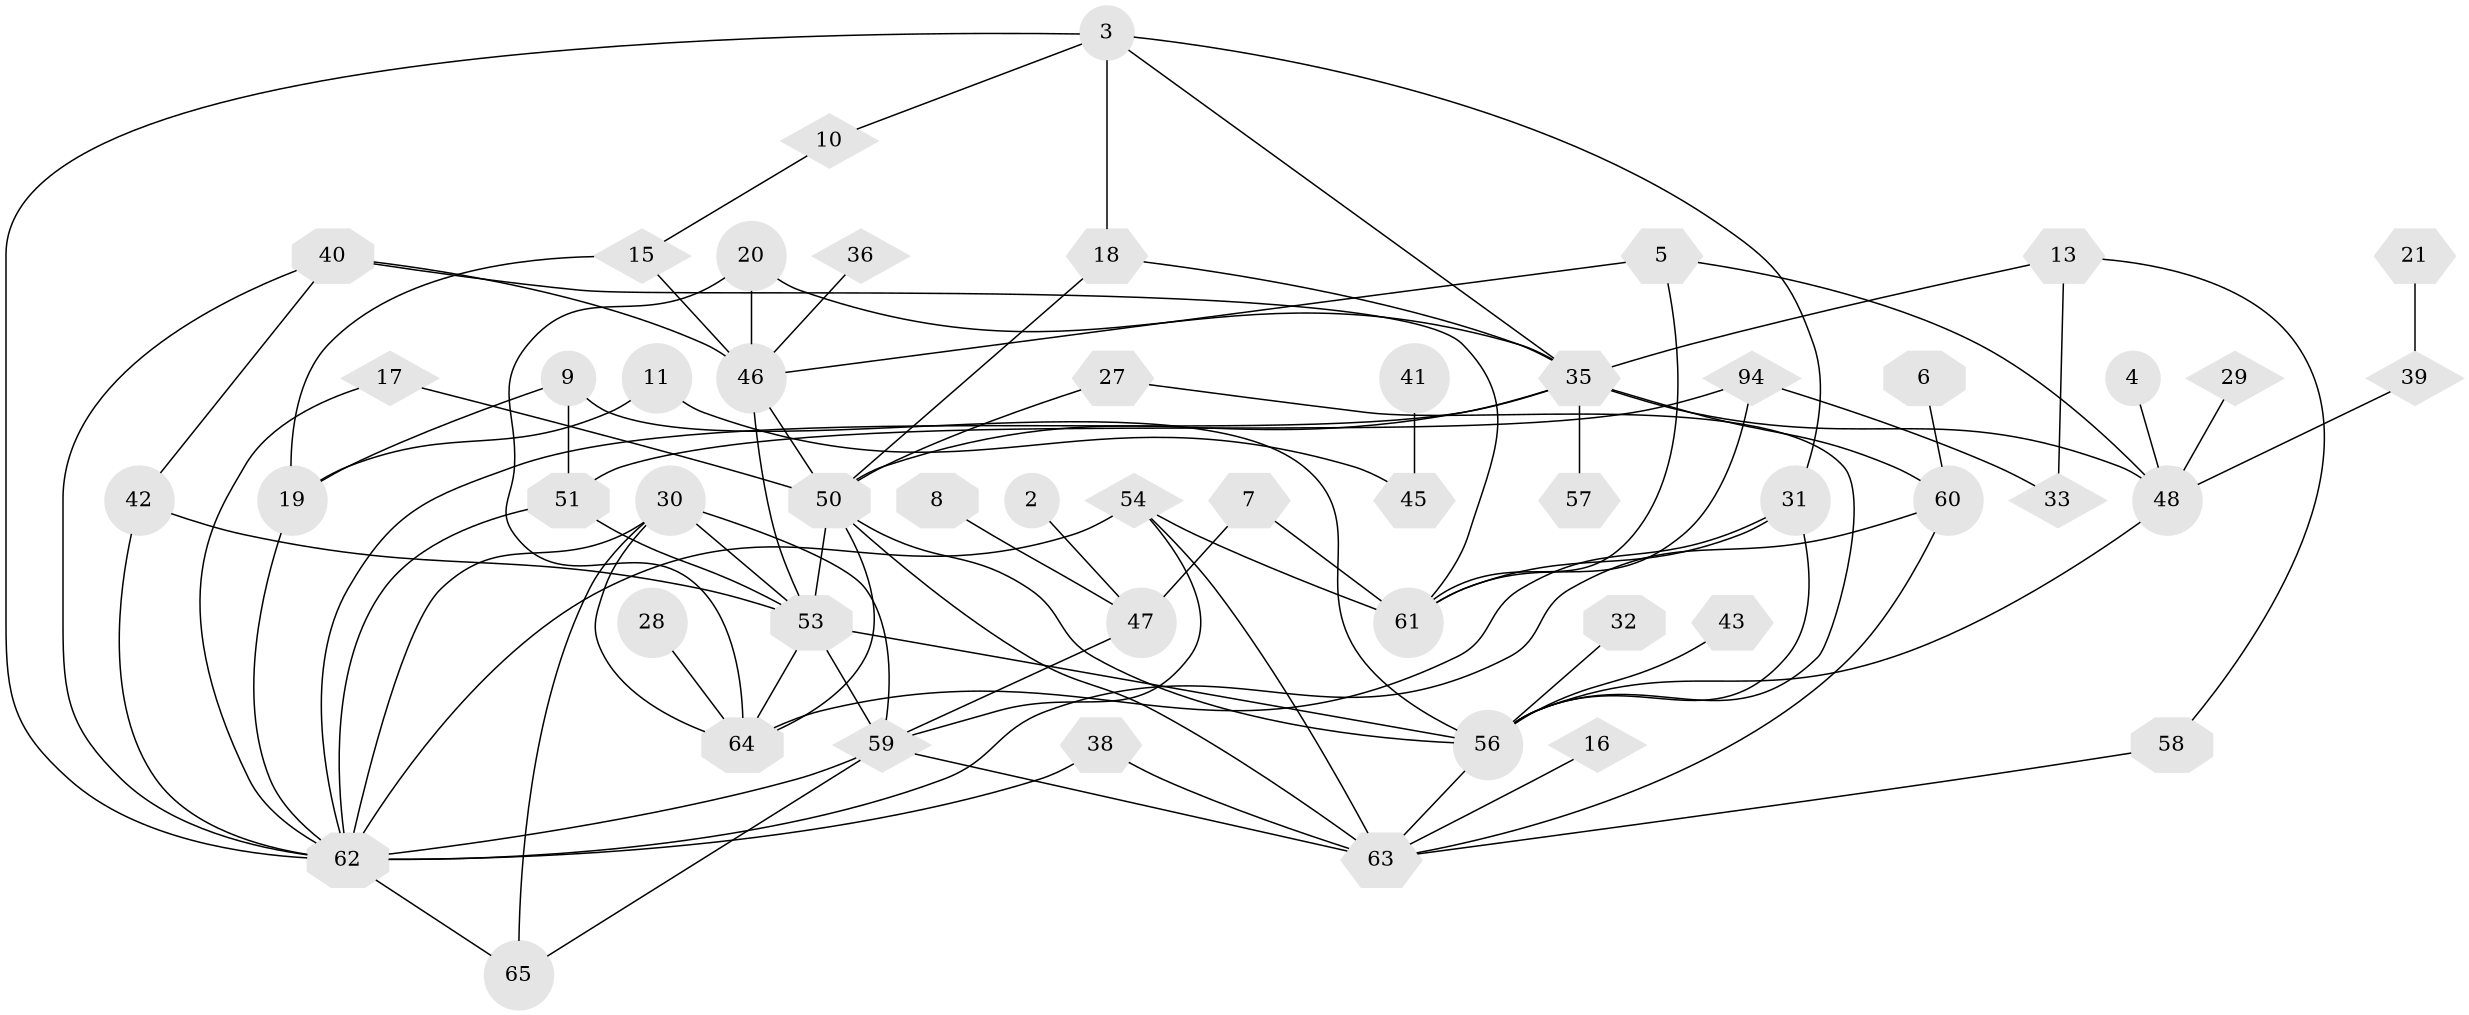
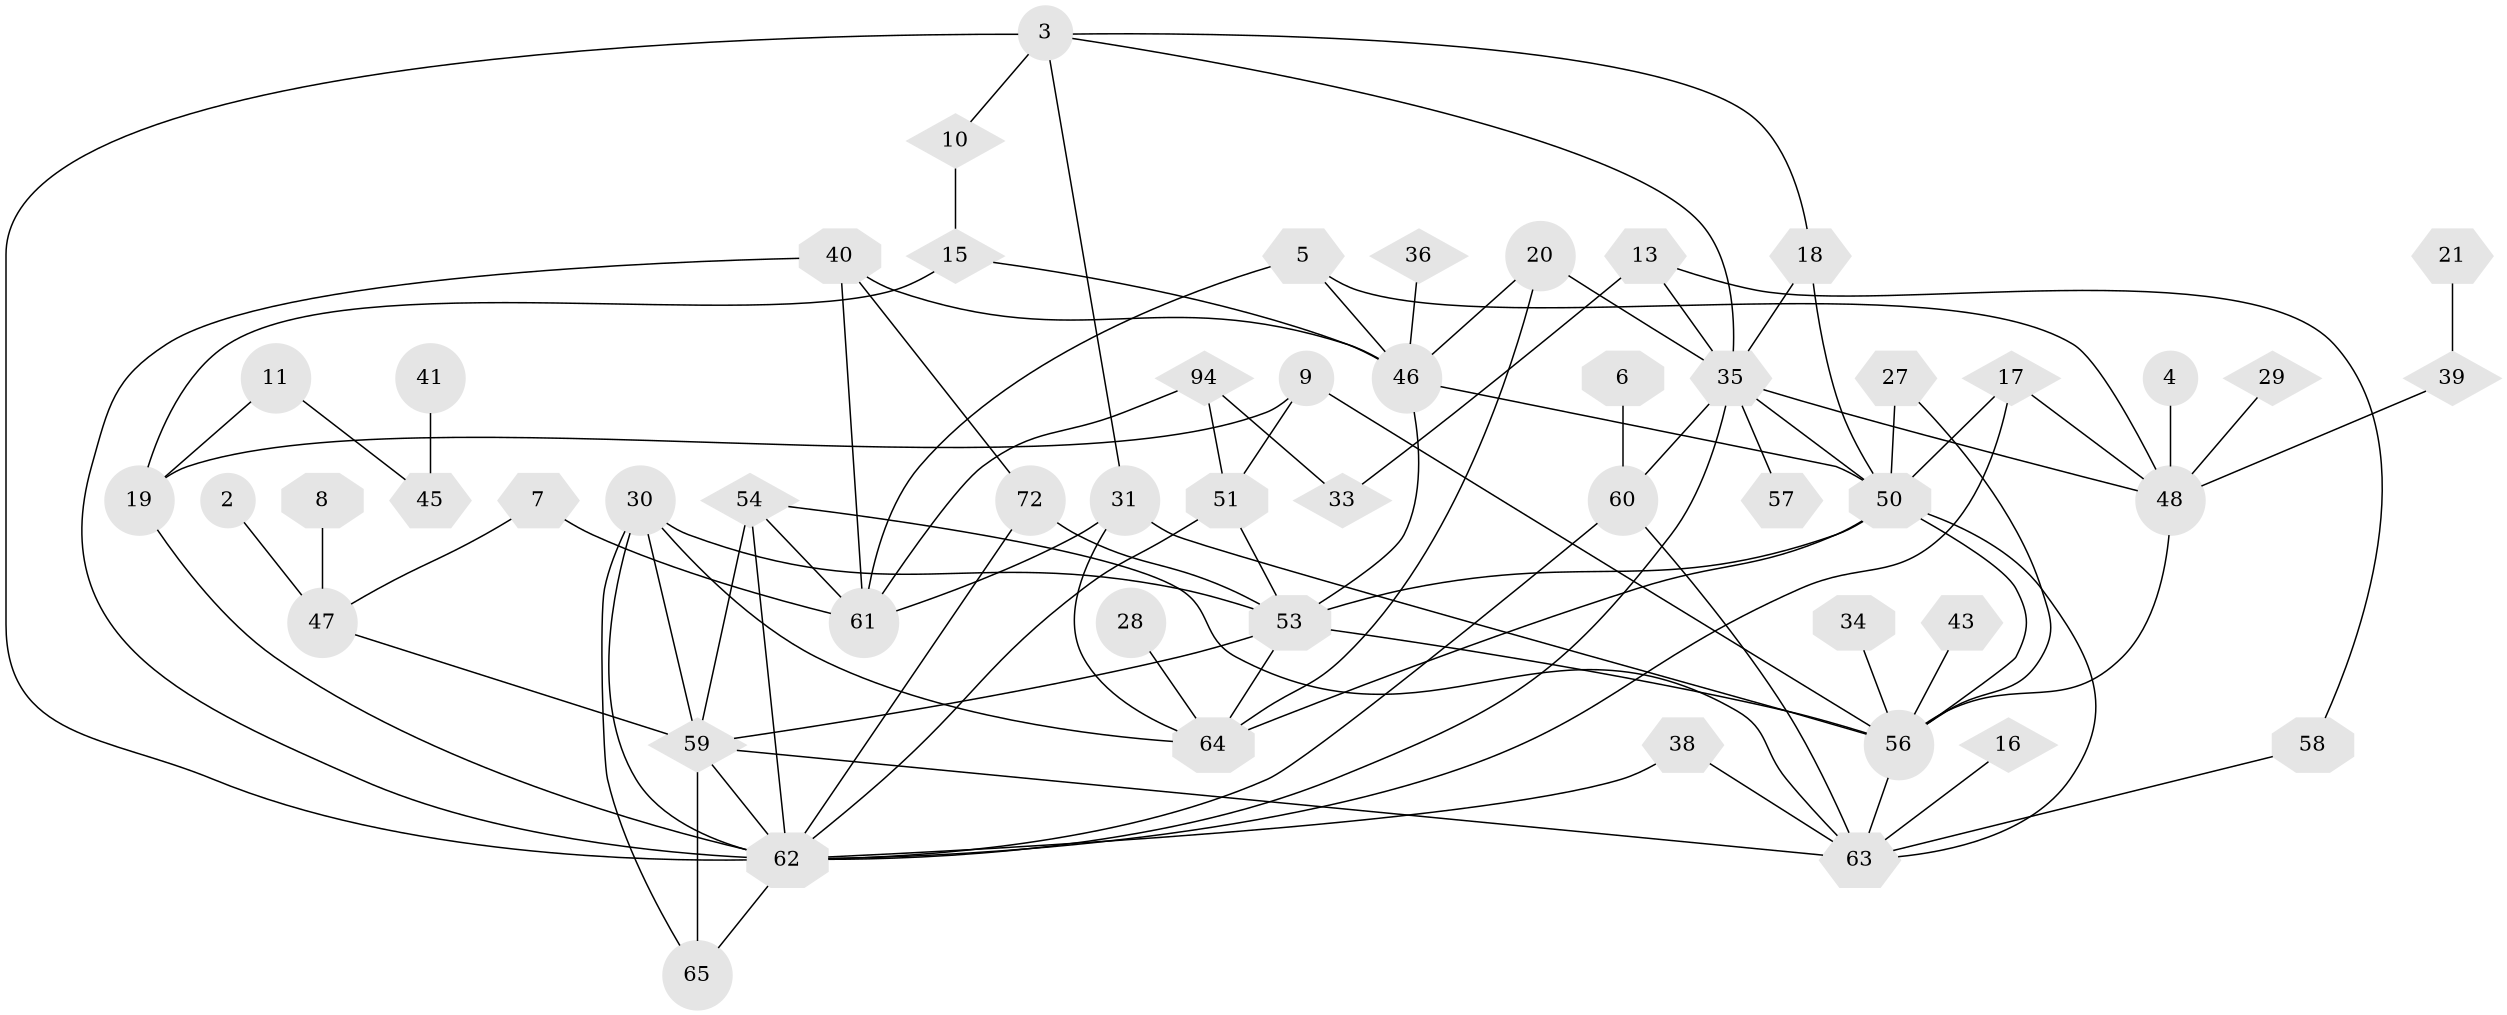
  graph {
    node [color=gray90 shape=circle style=filled]
    edge [weight=1.0]
    2
    47
    59 [shape=diamond]
    10 [shape=diamond]
    3
    18 [shape=hexagon]
    31
    35 [shape=hexagon]
    62 [shape=octagon]
    15 [shape=diamond]
    50 [shape=octagon]
    61
    56
    64 [shape=octagon]
    48
    60
    n17 [label=57 shape=hexagon]
    65
    4
    5 [shape=hexagon]
    46
    53 [shape=octagon]
    6 [shape=octagon]
    63 [shape=hexagon]
    7 [shape=hexagon]
    8 [shape=octagon]
    9
    19
    51 [shape=octagon]
    11
    45 [shape=hexagon]
    13 [shape=hexagon]
    33 [shape=diamond]
    58 [shape=octagon]
    16 [shape=diamond]
    54 [shape=diamond]
    17 [shape=diamond]
    20
    21 [shape=hexagon]
    39 [shape=diamond]
    n41 [label=94 shape=diamond]
    27 [shape=hexagon]
    28
    29 [shape=diamond]
    30
-   32 [shape=octagon]
+   32 [shape=octagon label=34]
    36 [shape=diamond]
    38 [shape=hexagon]
    40 [shape=octagon]
-   42
+   42 [label=72]
    41
    43 [shape=hexagon]
    2 -- 47
    47 -- 59
    59 -- 62 [weight=2.0]
    59 -- 65
    59 -- 63
    10 -- 15
    3 -- 10
    3 -- 18
    3 -- 31
    3 -- 35
    3 -- 62
    18 -- 35
    18 -- 50
    31 -- 61
    31 -- 56
    31 -- 64
    35 -- 62
    35 -- 50
    35 -- 48
    35 -- 60 [weight=2.0]
    35 -- n17
    62 -- 65
    15 -- 46
    15 -- 19
    50 -- 56
    50 -- 64
    50 -- 53
    50 -- 63
    56 -- 63
    48 -- 56
    60 -- 62
    60 -- 63
    4 -- 48
    5 -- 61
    5 -- 48
    5 -- 46
    46 -- 50
    46 -- 53
    53 -- 59
    53 -- 56
    53 -- 64
    6 -- 60
    7 -- 47
    7 -- 61
    8 -- 47
    9 -- 56
    9 -- 19
    9 -- 51
    19 -- 62
    51 -- 62 [weight=2.0]
    51 -- 53
    11 -- 19
    11 -- 45
    13 -- 35
    13 -- 33
    13 -- 58
    58 -- 63
    16 -- 63
    54 -- 59
    54 -- 62
    54 -- 61
    54 -- 63
    17 -- 62
    17 -- 50
+   17 -- 48
    20 -- 35
    20 -- 64
    20 -- 46
    21 -- 39
    39 -- 48
    n41 -- 61
    n41 -- 51
    n41 -- 33
    27 -- 50
    27 -- 56
    28 -- 64
    29 -- 48
    30 -- 59
    30 -- 62
    30 -- 64
    30 -- 65
    30 -- 53
    32 -- 56
    36 -- 46
    38 -- 62
    38 -- 63
    40 -- 62
    40 -- 61
    40 -- 46
    40 -- 42
    42 -- 62
    42 -- 53
    41 -- 45
    43 -- 56
  }
